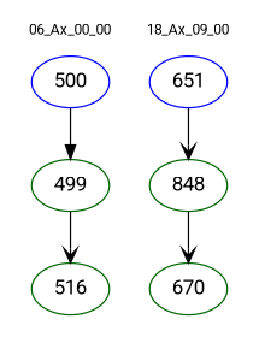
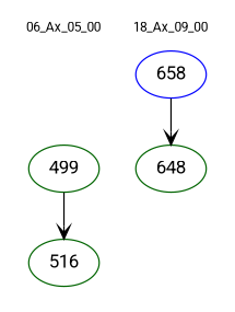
  digraph {
    fontname=Roboto
    node [color=darkgreen fontname=Roboto]
    edge [arrowhead=vee color=black fontname=Roboto style=solid]
-   n1 [color=blue label=500]
    n2 [label=499]
    n3 [label=516]
-   n4 [color=blue label=651]
-   n5 [label=848]
-   n6 [label=670]
+   n4 [color=blue label=658]
+   n5 [label=648]
    subgraph cluster_1 {
      color=white
      fontsize=10
-     label="06_Ax_00_00"
-     n1
+     label="06_Ax_05_00"
      n2
      n3
    }
    subgraph cluster_2 {
      color=white
      fontsize=10
      label="18_Ax_09_00"
      n4
      n5
-     n6
    }
-   n1 -> n2 [arrowhead=normal]
    n2 -> n3
    n4 -> n5
-   n5 -> n6
  }
